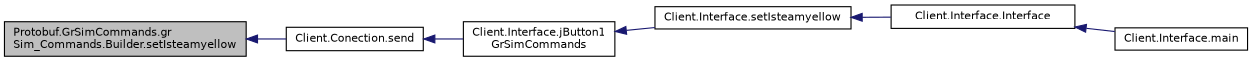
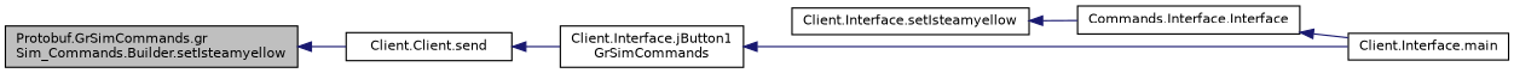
  digraph {
    rankdir=LR
    node [color=black fillcolor=white fontname=Helvetica fontsize=10 shape=record style=filled]
    edge [color=midnightblue dir=back fontname=Helvetica fontsize=10 labelfontname=Helvetica labelfontsize=10 style=solid]
    n1 [fillcolor=grey75 fontcolor=black height=0.2 label="Protobuf.GrSimCommands.gr\lSim_Commands.Builder.setIsteamyellow" width=0.4]
-   n2 [height=0.2 label="Client.Conection.send" width=0.4]
+   n2 [height=0.2 label="Client.Client.send" width=0.4]
    n3 [height=0.2 label="Client.Interface.jButton1\lGrSimCommands" width=0.4]
    n4 [height=0.2 label="Client.Interface.setIsteamyellow" width=0.4]
-   n5 [height=0.2 label="Client.Interface.Interface" width=0.4]
+   n5 [height=0.2 label="Commands.Interface.Interface" width=0.4]
    n6 [height=0.2 label="Client.Interface.main" width=0.4]
    n1 -> n2
    n2 -> n3
-   n3 -> n4
+   n3 -> n6
    n4 -> n5
    n5 -> n6
  }
